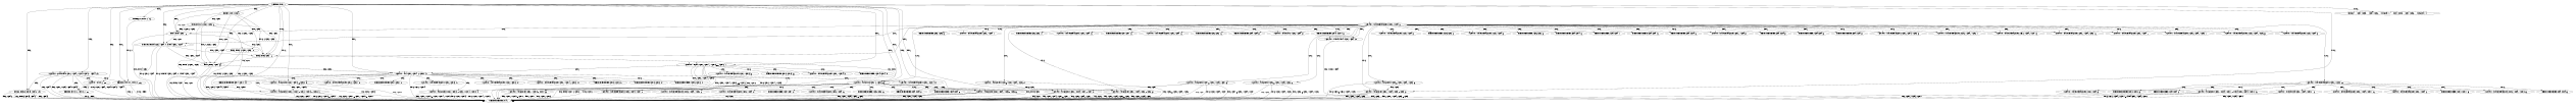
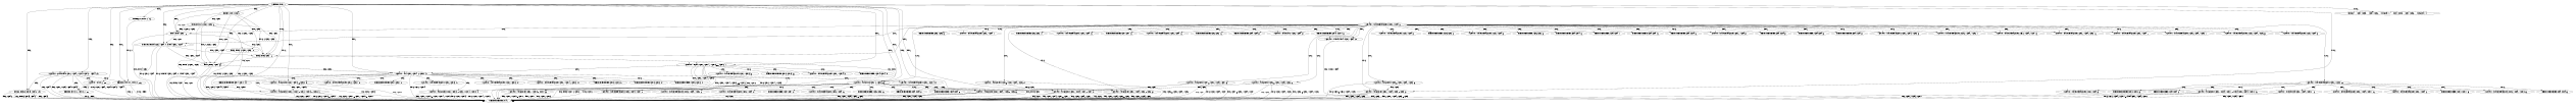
  digraph {
    n1 [label=<(METHOD,FUN1)<SUB>1</SUB>>]
    n2 [label=<(PARAM,VAR1 *VAR2)<SUB>1</SUB>>]
    n3 [label=<(BLOCK,{     VAR4 *VAR5;     VAR4 *VAR6;     unsigned ...,{     VAR4 *VAR5;     VAR4 *VAR6;     unsigned ...)<SUB>4</SUB>>]
    n4 [label=<(RETURN,return 0;,return 0;)<SUB>203</SUB>>]
    n5 [label=<(FUN6,FUN6(VAR2))<SUB>35</SUB>>]
    n6 [label=<(&lt;operator&gt;.greaterThan,VAR2-&gt;VAR9-&gt;VAR42.VAR43 &gt; VAR44)<SUB>197</SUB>>]
    n7 [label=<(LITERAL,0,return 0;)<SUB>203</SUB>>]
    n8 [label=<(&lt;operator&gt;.equals,VAR2-&gt;VAR14-&gt;VAR15 == VAR16)<SUB>37</SUB>>]
    n9 [label=<(FUN23,FUN23(VAR45, VAR46))<SUB>199</SUB>>]
    n10 [label=<(FUN4,FUN4(VAR2))<SUB>18</SUB>>]
    n11 [label=<(memset,memset(VAR2-&gt;VAR9, 0, sizeof(*VAR2-&gt;VAR9)))<SUB>20</SUB>>]
    n12 [label=<(&lt;operator&gt;.assignment,VAR2-&gt;VAR9-&gt;VAR5 = VAR5)<SUB>31</SUB>>]
    n13 [label=<(&lt;operator&gt;.assignment,VAR2-&gt;VAR9-&gt;VAR6 = VAR6)<SUB>32</SUB>>]
    n14 [label=<(&lt;operator&gt;.assignment,VAR2-&gt;VAR15 = VAR17)<SUB>38</SUB>>]
    n15 [label=<(&lt;operator&gt;.minus,-1)<SUB>200</SUB>>]
    n16 [label=<(&lt;operator&gt;.and,FUN5(VAR2) &amp; VAR13)<SUB>26</SUB>>]
    n17 [label=<(&lt;operator&gt;.assignment,VAR2-&gt;VAR9-&gt;VAR7 = VAR7)<SUB>27</SUB>>]
    n18 [label=<(&lt;operator&gt;.and,VAR2-&gt;VAR19 &amp; VAR20)<SUB>40</SUB>>]
    n19 [label=<(FUN5,FUN5(VAR2))<SUB>26</SUB>>]
    n20 [label=<(&lt;operator&gt;.assignment,VAR2-&gt;VAR21 = VAR2-&gt;VAR15 = VAR22)<SUB>41</SUB>>]
    n21 [label=<(&lt;operator&gt;.assignment,VAR2-&gt;VAR15 = VAR22)<SUB>41</SUB>>]
    n22 [label=<(FUN2,FUN2(&amp;VAR2-&gt;VAR3))<SUB>3</SUB>>]
    n23 [label=<(FUN3,FUN3(&amp;VAR2-&gt;VAR3))<SUB>10</SUB>>]
    n24 [label=<(METHOD_RETURN,void)<SUB>1</SUB>>]
    n25 [label=<(RETURN,return -1;,return -1;)<SUB>200</SUB>>]
    n26 [label=<(&lt;operator&gt;.assignment,VAR2-&gt;VAR15 = VAR2-&gt;VAR14-&gt;VAR15)<SUB>44</SUB>>]
    n27 [label=<(&lt;operator&gt;.indirectFieldAccess,VAR2-&gt;VAR15)<SUB>38</SUB>>]
    n28 [label=<(FIELD_IDENTIFIER,VAR15,VAR15)<SUB>38</SUB>>]
    n29 [label=<(&lt;operator&gt;.indirectFieldAccess,VAR2-&gt;VAR19)<SUB>40</SUB>>]
    n30 [label=<(FIELD_IDENTIFIER,VAR19,VAR19)<SUB>40</SUB>>]
    n31 [label=<(&lt;operator&gt;.assignment,VAR2-&gt;VAR9-&gt;VAR8 = VAR8)<SUB>28</SUB>>]
    n32 [label=<(&lt;operator&gt;.indirectFieldAccess,VAR2-&gt;VAR9-&gt;VAR7)<SUB>27</SUB>>]
    n33 [label=<(&lt;operator&gt;.indirectFieldAccess,VAR2-&gt;VAR9-&gt;VAR8)<SUB>28</SUB>>]
    n34 [label=<(&lt;operator&gt;.indirectFieldAccess,VAR2-&gt;VAR9)<SUB>27</SUB>>]
    n35 [label=<(FIELD_IDENTIFIER,VAR7,VAR7)<SUB>27</SUB>>]
    n36 [label=<(&lt;operator&gt;.indirectFieldAccess,VAR2-&gt;VAR9)<SUB>28</SUB>>]
    n37 [label=<(FIELD_IDENTIFIER,VAR8,VAR8)<SUB>28</SUB>>]
    n38 [label=<(FIELD_IDENTIFIER,VAR9,VAR9)<SUB>27</SUB>>]
    n39 [label=<(FIELD_IDENTIFIER,VAR9,VAR9)<SUB>28</SUB>>]
    n40 [label=<(&lt;operator&gt;.indirectFieldAccess,VAR2-&gt;VAR21)<SUB>41</SUB>>]
    n41 [label=<(FIELD_IDENTIFIER,VAR21,VAR21)<SUB>41</SUB>>]
    n42 [label=<(&lt;operator&gt;.indirectFieldAccess,VAR2-&gt;VAR15)<SUB>41</SUB>>]
    n43 [label=<(&lt;operator&gt;.indirectFieldAccess,VAR2-&gt;VAR15)<SUB>44</SUB>>]
    n44 [label=<(&lt;operator&gt;.indirectFieldAccess,VAR2-&gt;VAR14-&gt;VAR15)<SUB>44</SUB>>]
    n45 [label=<(FIELD_IDENTIFIER,VAR15,VAR15)<SUB>41</SUB>>]
    n46 [label=<(FIELD_IDENTIFIER,VAR15,VAR15)<SUB>44</SUB>>]
    n47 [label=<(&lt;operator&gt;.indirectFieldAccess,VAR2-&gt;VAR14)<SUB>44</SUB>>]
    n48 [label=<(FIELD_IDENTIFIER,VAR15,VAR15)<SUB>44</SUB>>]
    n49 [label=<(FIELD_IDENTIFIER,VAR14,VAR14)<SUB>44</SUB>>]
    n50 [label=<(&lt;operator&gt;.assignment,VAR5 = VAR2-&gt;VAR9-&gt;VAR5)<SUB>13</SUB>>]
    n51 [label=<(&lt;operator&gt;.assignment,VAR6 = VAR2-&gt;VAR9-&gt;VAR6)<SUB>14</SUB>>]
    n52 [label=<(&lt;operator&gt;.assignment,VAR7 = VAR2-&gt;VAR9-&gt;VAR7)<SUB>15</SUB>>]
    n53 [label=<(&lt;operator&gt;.assignment,VAR8 = VAR2-&gt;VAR9-&gt;VAR8)<SUB>16</SUB>>]
    n54 [label=<(&lt;operator&gt;.sizeOf,sizeof(*VAR2-&gt;VAR9))<SUB>20</SUB>>]
    n55 [label=<(&lt;operator&gt;.assignment,VAR2-&gt;VAR9-&gt;VAR11 = sizeof(VAR2-&gt;VAR9-&gt;VAR12))<SUB>23</SUB>>]
    n56 [label=<(&lt;operator&gt;.sizeOf,sizeof(VAR2-&gt;VAR9-&gt;VAR12))<SUB>23</SUB>>]
    n57 [label=<(&lt;operator&gt;.indirectFieldAccess,VAR2-&gt;VAR9)<SUB>12</SUB>>]
    n58 [label=<(&lt;operator&gt;.indirectFieldAccess,VAR2-&gt;VAR9-&gt;VAR5)<SUB>13</SUB>>]
    n59 [label=<(&lt;operator&gt;.indirectFieldAccess,VAR2-&gt;VAR9-&gt;VAR6)<SUB>14</SUB>>]
    n60 [label=<(&lt;operator&gt;.indirectFieldAccess,VAR2-&gt;VAR9-&gt;VAR7)<SUB>15</SUB>>]
    n61 [label=<(&lt;operator&gt;.indirectFieldAccess,VAR2-&gt;VAR9-&gt;VAR8)<SUB>16</SUB>>]
    n62 [label=<(&lt;operator&gt;.indirectFieldAccess,VAR2-&gt;VAR9)<SUB>20</SUB>>]
    n63 [label=<(&lt;operator&gt;.indirectFieldAccess,VAR2-&gt;VAR10)<SUB>22</SUB>>]
    n64 [label=<(&lt;operator&gt;.indirectFieldAccess,VAR2-&gt;VAR9-&gt;VAR5)<SUB>31</SUB>>]
    n65 [label=<(&lt;operator&gt;.indirectFieldAccess,VAR2-&gt;VAR9-&gt;VAR6)<SUB>32</SUB>>]
    n66 [label=<(&lt;operator&gt;.indirectFieldAccess,VAR2-&gt;VAR9)<SUB>13</SUB>>]
    n67 [label=<(FIELD_IDENTIFIER,VAR5,VAR5)<SUB>13</SUB>>]
    n68 [label=<(&lt;operator&gt;.indirectFieldAccess,VAR2-&gt;VAR9)<SUB>14</SUB>>]
    n69 [label=<(FIELD_IDENTIFIER,VAR6,VAR6)<SUB>14</SUB>>]
    n70 [label=<(&lt;operator&gt;.indirectFieldAccess,VAR2-&gt;VAR9)<SUB>15</SUB>>]
    n71 [label=<(FIELD_IDENTIFIER,VAR7,VAR7)<SUB>15</SUB>>]
    n72 [label=<(&lt;operator&gt;.indirectFieldAccess,VAR2-&gt;VAR9)<SUB>16</SUB>>]
    n73 [label=<(FIELD_IDENTIFIER,VAR8,VAR8)<SUB>16</SUB>>]
    n74 [label=<(FIELD_IDENTIFIER,VAR9,VAR9)<SUB>20</SUB>>]
    n75 [label=<(&lt;operator&gt;.indirection,*VAR2-&gt;VAR9)<SUB>20</SUB>>]
    n76 [label=<(FIELD_IDENTIFIER,VAR10,VAR10)<SUB>22</SUB>>]
    n77 [label=<(&lt;operator&gt;.indirectFieldAccess,VAR2-&gt;VAR9)<SUB>31</SUB>>]
    n78 [label=<(FIELD_IDENTIFIER,VAR5,VAR5)<SUB>31</SUB>>]
    n79 [label=<(&lt;operator&gt;.indirectFieldAccess,VAR2-&gt;VAR9)<SUB>32</SUB>>]
    n80 [label=<(FIELD_IDENTIFIER,VAR6,VAR6)<SUB>32</SUB>>]
    n81 [label=<(FIELD_IDENTIFIER,VAR9,VAR9)<SUB>13</SUB>>]
    n82 [label=<(FIELD_IDENTIFIER,VAR9,VAR9)<SUB>14</SUB>>]
    n83 [label=<(FIELD_IDENTIFIER,VAR9,VAR9)<SUB>15</SUB>>]
    n84 [label=<(FIELD_IDENTIFIER,VAR9,VAR9)<SUB>16</SUB>>]
    n85 [label=<(&lt;operator&gt;.indirectFieldAccess,VAR2-&gt;VAR9)<SUB>20</SUB>>]
    n86 [label=<(FIELD_IDENTIFIER,VAR9,VAR9)<SUB>31</SUB>>]
    n87 [label=<(FIELD_IDENTIFIER,VAR9,VAR9)<SUB>32</SUB>>]
    n88 [label=<(FIELD_IDENTIFIER,VAR9,VAR9)<SUB>20</SUB>>]
    n89 [label=<(&lt;operator&gt;.indirectFieldAccess,VAR2-&gt;VAR9-&gt;VAR11)<SUB>26</SUB>>]
    n90 [label=<(&lt;operator&gt;.indirectFieldAccess,VAR2-&gt;VAR9)<SUB>23</SUB>>]
    n91 [label=<(FIELD_IDENTIFIER,VAR11,VAR11)<SUB>23</SUB>>]
    n92 [label=<(&lt;operator&gt;.indirectFieldAccess,VAR2-&gt;VAR9-&gt;VAR12)<SUB>23</SUB>>]
    n93 [label=<(FIELD_IDENTIFIER,VAR9,VAR9)<SUB>23</SUB>>]
    n94 [label=<(&lt;operator&gt;.indirectFieldAccess,VAR2-&gt;VAR9)<SUB>23</SUB>>]
    n95 [label=<(FIELD_IDENTIFIER,VAR12,VAR12)<SUB>23</SUB>>]
    n96 [label=<(FIELD_IDENTIFIER,VAR9,VAR9)<SUB>23</SUB>>]
    n1 -> n2 [label="DDG: "]
    n1 -> n3 [label="DDG: "]
    n1 -> n4 [label="DDG: "]
    n1 -> n5 [label="DDG: "]
    n1 -> n6 [label="DDG: "]
    n1 -> n7 [label="DDG: "]
    n1 -> n8 [label="DDG: "]
    n1 -> n9 [label="DDG: "]
    n1 -> n10 [label="DDG: "]
    n1 -> n11 [label="DDG: "]
    n1 -> n12 [label="DDG: "]
    n1 -> n13 [label="DDG: "]
    n1 -> n14 [label="DDG: "]
    n1 -> n15 [label="DDG: "]
    n1 -> n16 [label="DDG: "]
    n1 -> n17 [label="DDG: "]
    n1 -> n18 [label="DDG: "]
    n1 -> n19 [label="DDG: "]
    n1 -> n20 [label="DDG: "]
    n1 -> n21 [label="DDG: "]
    n2 -> n5 [label="DDG: VAR2"]
    n2 -> n10 [label="DDG: VAR2"]
    n2 -> n19 [label="DDG: VAR2"]
    n2 -> n22 [label="DDG: VAR2"]
    n2 -> n23 [label="DDG: VAR2"]
    n4 -> n24 [label="DDG: &lt;RET&gt;"]
    n5 -> n18 [label="DDG: VAR2"]
    n5 -> n24 [label="DDG: VAR2"]
    n5 -> n24 [label="DDG: FUN6(VAR2)"]
    n6 -> n4 [label="CDG: "]
    n6 -> n9 [label="CDG: "]
    n6 -> n15 [label="CDG: "]
    n6 -> n24 [label="DDG: VAR2-&gt;VAR9-&gt;VAR42.VAR43"]
    n6 -> n24 [label="DDG: VAR2-&gt;VAR9-&gt;VAR42.VAR43 &gt; VAR44"]
    n6 -> n24 [label="DDG: VAR44"]
    n6 -> n25 [label="CDG: "]
    n7 -> n4 [label="DDG: 0"]
    n8 -> n14 [label="CDG: "]
    n8 -> n18 [label="CDG: "]
    n8 -> n24 [label="DDG: VAR2-&gt;VAR14-&gt;VAR15"]
    n8 -> n24 [label="DDG: VAR2-&gt;VAR14-&gt;VAR15 == VAR16"]
    n8 -> n24 [label="DDG: VAR16"]
    n8 -> n26 [label="DDG: VAR2-&gt;VAR14-&gt;VAR15"]
    n8 -> n27 [label="CDG: "]
    n8 -> n28 [label="CDG: "]
    n8 -> n29 [label="CDG: "]
    n8 -> n30 [label="CDG: "]
    n9 -> n24 [label="DDG: VAR46"]
    n9 -> n24 [label="DDG: FUN23(VAR45, VAR46)"]
    n9 -> n24 [label="DDG: VAR45"]
    n10 -> n11 [label="DDG: VAR2"]
    n10 -> n19 [label="DDG: VAR2"]
    n10 -> n24 [label="DDG: FUN4(VAR2)"]
    n11 -> n5 [label="DDG: VAR2-&gt;VAR9"]
    n11 -> n19 [label="DDG: VAR2-&gt;VAR9"]
    n11 -> n24 [label="DDG: VAR2-&gt;VAR9"]
    n11 -> n24 [label="DDG: memset(VAR2-&gt;VAR9, 0, sizeof(*VAR2-&gt;VAR9))"]
    n12 -> n24 [label="DDG: VAR2-&gt;VAR9-&gt;VAR5"]
    n12 -> n24 [label="DDG: VAR5"]
    n12 -> n24 [label="DDG: VAR2-&gt;VAR9-&gt;VAR5 = VAR5"]
    n13 -> n24 [label="DDG: VAR2-&gt;VAR9-&gt;VAR6"]
    n13 -> n24 [label="DDG: VAR6"]
    n13 -> n24 [label="DDG: VAR2-&gt;VAR9-&gt;VAR6 = VAR6"]
    n14 -> n24 [label="DDG: VAR2-&gt;VAR15"]
    n14 -> n24 [label="DDG: VAR2-&gt;VAR15 = VAR17"]
    n14 -> n24 [label="DDG: VAR17"]
    n15 -> n24 [label="DDG: -1"]
    n15 -> n25 [label="DDG: -1"]
    n16 -> n17 [label="CDG: "]
    n16 -> n24 [label="DDG: FUN5(VAR2)"]
    n16 -> n24 [label="DDG: FUN5(VAR2) &amp; VAR13"]
    n16 -> n24 [label="DDG: VAR13"]
    n16 -> n31 [label="CDG: "]
    n16 -> n32 [label="CDG: "]
    n16 -> n33 [label="CDG: "]
    n16 -> n34 [label="CDG: "]
    n16 -> n35 [label="CDG: "]
    n16 -> n36 [label="CDG: "]
    n16 -> n37 [label="CDG: "]
    n16 -> n38 [label="CDG: "]
    n16 -> n39 [label="CDG: "]
    n17 -> n24 [label="DDG: VAR2-&gt;VAR9-&gt;VAR7"]
    n17 -> n24 [label="DDG: VAR7"]
    n17 -> n24 [label="DDG: VAR2-&gt;VAR9-&gt;VAR7 = VAR7"]
    n18 -> n20 [label="CDG: "]
    n18 -> n21 [label="CDG: "]
    n18 -> n24 [label="DDG: VAR2-&gt;VAR19"]
    n18 -> n24 [label="DDG: VAR2-&gt;VAR19 &amp; VAR20"]
    n18 -> n24 [label="DDG: VAR20"]
    n18 -> n26 [label="CDG: "]
    n18 -> n40 [label="CDG: "]
    n18 -> n41 [label="CDG: "]
    n18 -> n42 [label="CDG: "]
    n18 -> n43 [label="CDG: "]
    n18 -> n44 [label="CDG: "]
    n18 -> n45 [label="CDG: "]
    n18 -> n46 [label="CDG: "]
    n18 -> n47 [label="CDG: "]
    n18 -> n48 [label="CDG: "]
    n18 -> n49 [label="CDG: "]
    n19 -> n5 [label="DDG: VAR2"]
    n19 -> n16 [label="DDG: VAR2"]
    n20 -> n24 [label="DDG: VAR2-&gt;VAR21"]
    n20 -> n24 [label="DDG: VAR2-&gt;VAR15 = VAR22"]
    n20 -> n24 [label="DDG: VAR2-&gt;VAR21 = VAR2-&gt;VAR15 = VAR22"]
    n21 -> n20 [label="DDG: VAR2-&gt;VAR15"]
    n21 -> n24 [label="DDG: VAR2-&gt;VAR15"]
    n21 -> n24 [label="DDG: VAR22"]
    n22 -> n5 [label="DDG: &amp;VAR2-&gt;VAR3"]
    n22 -> n10 [label="DDG: &amp;VAR2-&gt;VAR3"]
    n22 -> n19 [label="DDG: &amp;VAR2-&gt;VAR3"]
    n22 -> n23 [label="DDG: &amp;VAR2-&gt;VAR3"]
    n22 -> n24 [label="DDG: FUN2(&amp;VAR2-&gt;VAR3)"]
    n23 -> n24 [label="DDG: &amp;VAR2-&gt;VAR3"]
    n23 -> n24 [label="DDG: FUN3(&amp;VAR2-&gt;VAR3)"]
    n25 -> n24 [label="DDG: &lt;RET&gt;"]
    n26 -> n24 [label="DDG: VAR2-&gt;VAR15"]
    n26 -> n24 [label="DDG: VAR2-&gt;VAR14-&gt;VAR15"]
    n26 -> n24 [label="DDG: VAR2-&gt;VAR15 = VAR2-&gt;VAR14-&gt;VAR15"]
    n31 -> n24 [label="DDG: VAR2-&gt;VAR9-&gt;VAR8"]
    n31 -> n24 [label="DDG: VAR8"]
    n31 -> n24 [label="DDG: VAR2-&gt;VAR9-&gt;VAR8 = VAR8"]
    n47 -> n31 [label="DDG: "]
    n50 -> n12 [label="DDG: VAR5"]
    n50 -> n24 [label="DDG: VAR5 = VAR2-&gt;VAR9-&gt;VAR5"]
    n51 -> n13 [label="DDG: VAR6"]
    n51 -> n24 [label="DDG: VAR6 = VAR2-&gt;VAR9-&gt;VAR6"]
    n52 -> n17 [label="DDG: VAR7"]
    n52 -> n24 [label="DDG: VAR7"]
    n52 -> n24 [label="DDG: VAR2-&gt;VAR9-&gt;VAR7"]
    n52 -> n24 [label="DDG: VAR7 = VAR2-&gt;VAR9-&gt;VAR7"]
    n53 -> n24 [label="DDG: VAR8"]
    n53 -> n24 [label="DDG: VAR2-&gt;VAR9-&gt;VAR8"]
    n53 -> n24 [label="DDG: VAR8 = VAR2-&gt;VAR9-&gt;VAR8"]
+   n53 -> n31 [label="DDG: VAR8"]
    n54 -> n24 [label="DDG: *VAR2-&gt;VAR9"]
    n55 -> n24 [label="DDG: VAR2-&gt;VAR9-&gt;VAR11"]
    n55 -> n24 [label="DDG: VAR2-&gt;VAR9-&gt;VAR11 = sizeof(VAR2-&gt;VAR9-&gt;VAR12)"]
    n56 -> n24 [label="DDG: VAR2-&gt;VAR9-&gt;VAR12"]
    n57 -> n10 [label="CDG: "]
    n57 -> n11 [label="CDG: "]
    n57 -> n12 [label="CDG: "]
    n57 -> n13 [label="CDG: "]
    n57 -> n16 [label="CDG: "]
    n57 -> n19 [label="CDG: "]
    n57 -> n50 [label="CDG: "]
    n57 -> n51 [label="CDG: "]
    n57 -> n52 [label="CDG: "]
    n57 -> n53 [label="CDG: "]
    n57 -> n54 [label="CDG: "]
    n57 -> n58 [label="CDG: "]
    n57 -> n59 [label="CDG: "]
    n57 -> n60 [label="CDG: "]
    n57 -> n61 [label="CDG: "]
    n57 -> n62 [label="CDG: "]
    n57 -> n63 [label="CDG: "]
    n57 -> n64 [label="CDG: "]
    n57 -> n65 [label="CDG: "]
    n57 -> n66 [label="CDG: "]
    n57 -> n67 [label="CDG: "]
    n57 -> n68 [label="CDG: "]
    n57 -> n69 [label="CDG: "]
    n57 -> n70 [label="CDG: "]
    n57 -> n71 [label="CDG: "]
    n57 -> n72 [label="CDG: "]
    n57 -> n73 [label="CDG: "]
    n57 -> n74 [label="CDG: "]
    n57 -> n75 [label="CDG: "]
    n57 -> n76 [label="CDG: "]
    n57 -> n77 [label="CDG: "]
    n57 -> n78 [label="CDG: "]
    n57 -> n79 [label="CDG: "]
    n57 -> n80 [label="CDG: "]
    n57 -> n81 [label="CDG: "]
    n57 -> n82 [label="CDG: "]
    n57 -> n83 [label="CDG: "]
    n57 -> n84 [label="CDG: "]
    n57 -> n85 [label="CDG: "]
    n57 -> n86 [label="CDG: "]
    n57 -> n87 [label="CDG: "]
    n57 -> n88 [label="CDG: "]
    n63 -> n55 [label="CDG: "]
    n63 -> n56 [label="CDG: "]
    n63 -> n89 [label="CDG: "]
    n63 -> n90 [label="CDG: "]
    n63 -> n91 [label="CDG: "]
    n63 -> n92 [label="CDG: "]
    n63 -> n93 [label="CDG: "]
    n63 -> n94 [label="CDG: "]
    n63 -> n95 [label="CDG: "]
    n63 -> n96 [label="CDG: "]
  }
